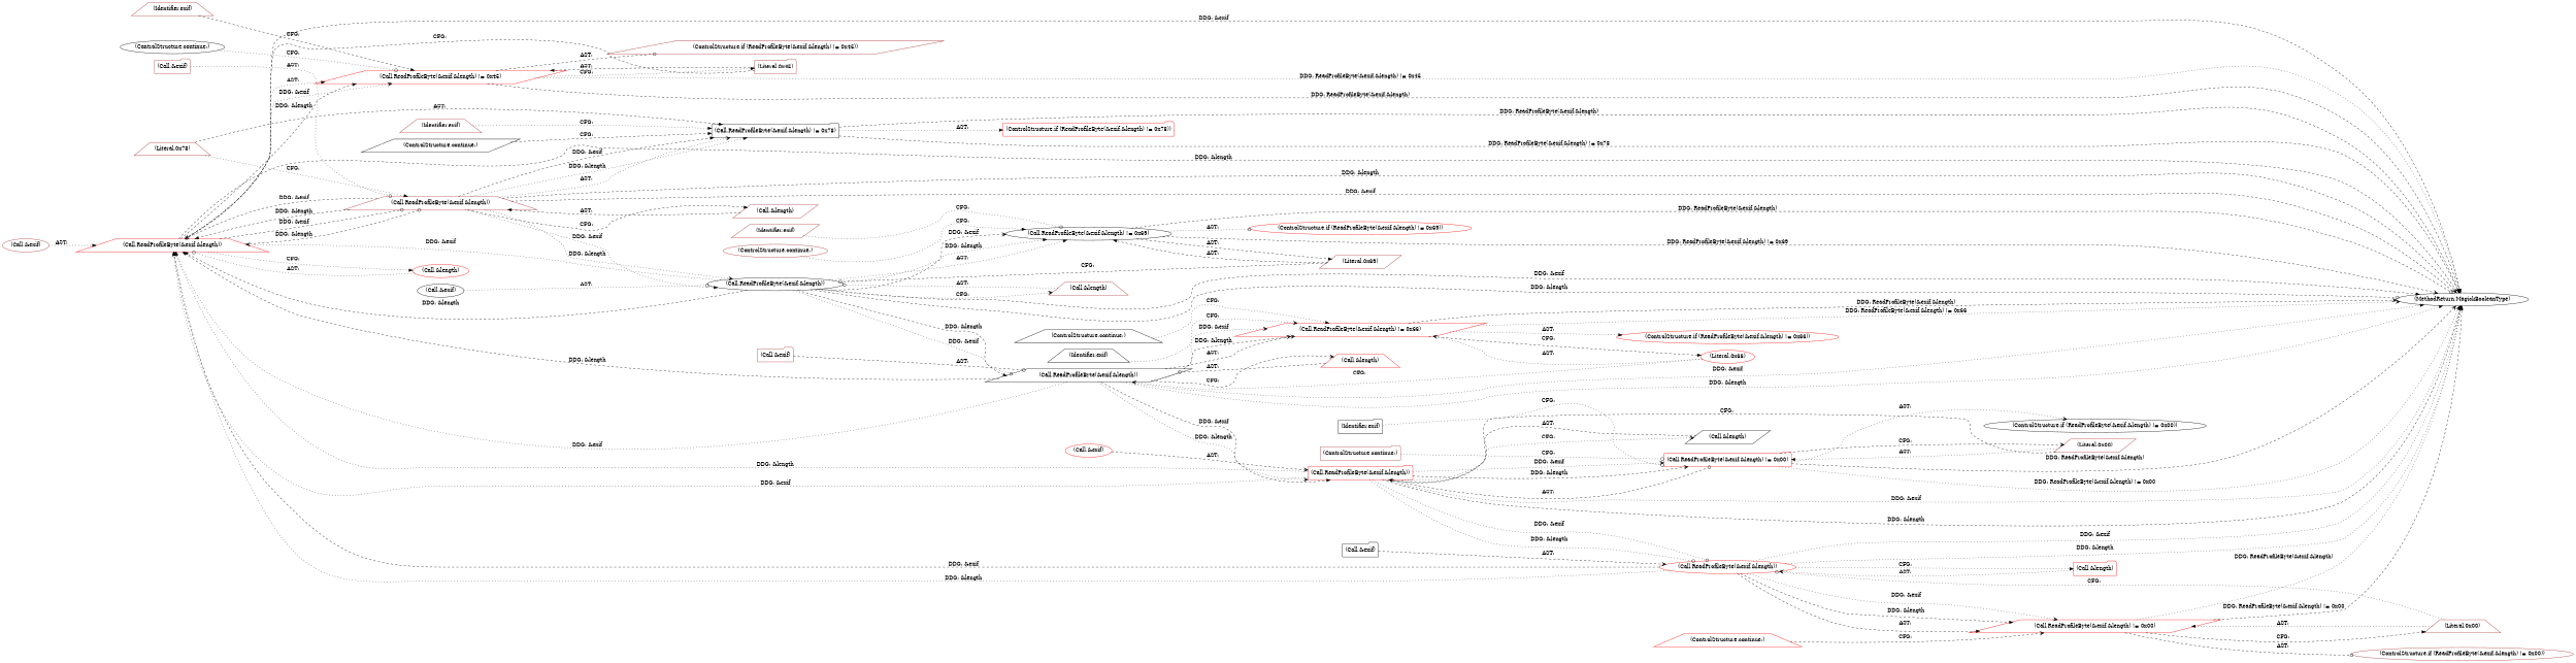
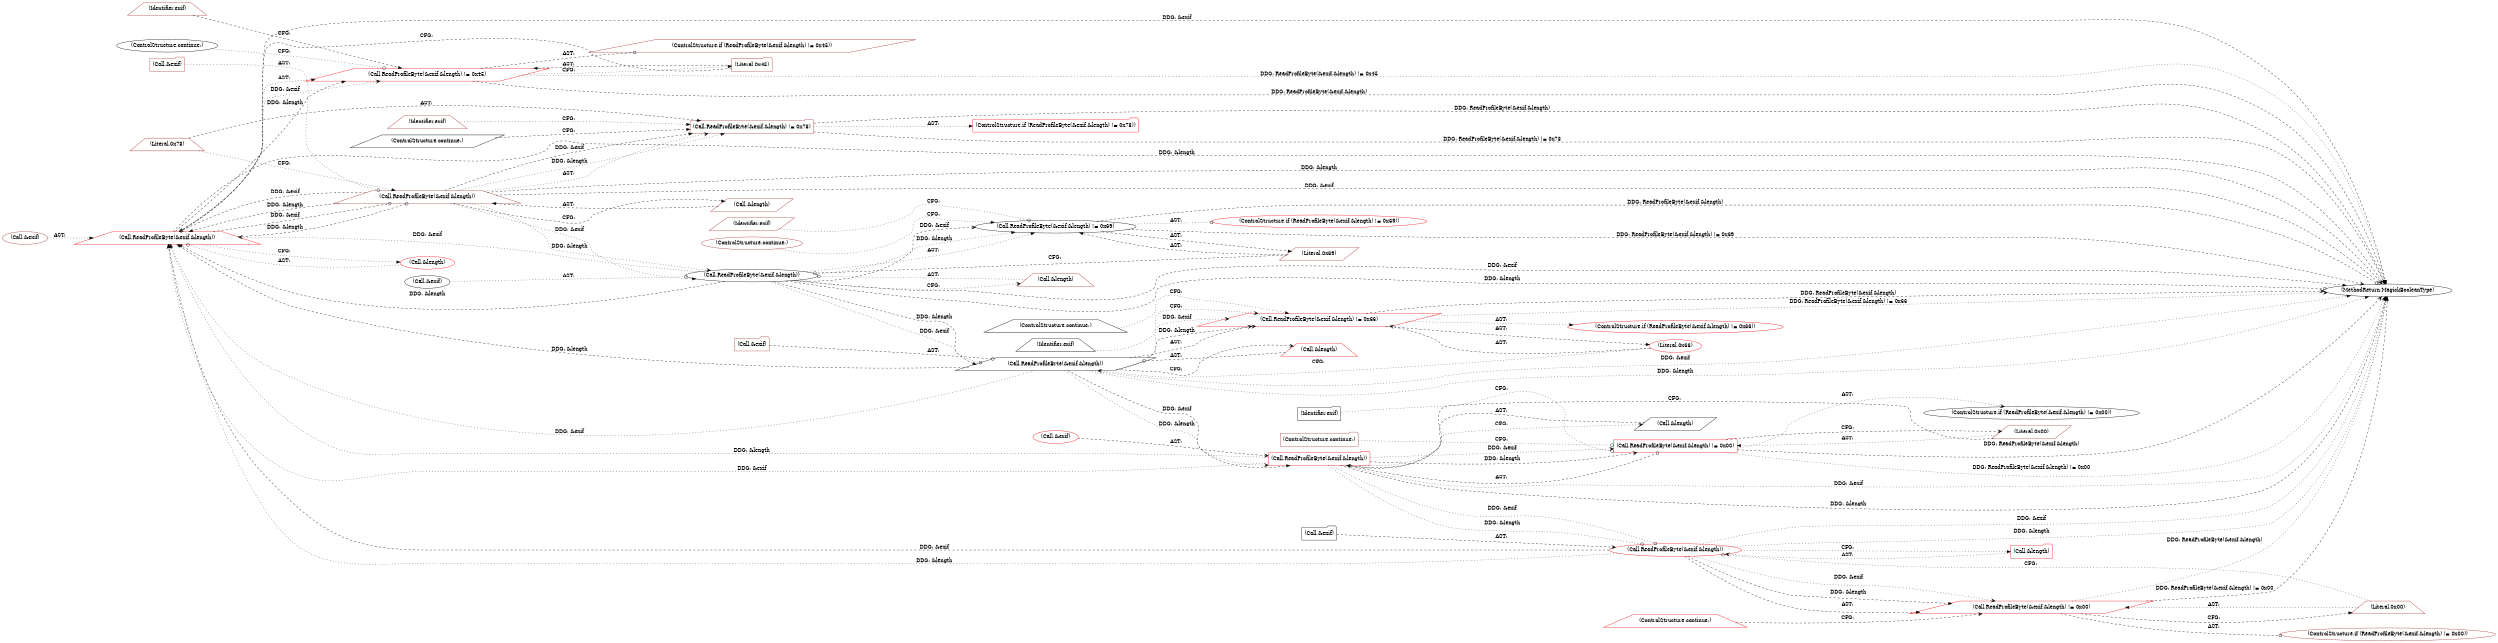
  digraph {
    rankdir=LR
    node [color=brown shape=ellipse]
    edge [arrowhead=normal style=dotted]
    n1 [color=red label="(Call,ReadProfileByte(&exif,&length))" shape=trapezium]
    n2 [label="(Call,ReadProfileByte(&exif,&length))" shape=trapezium]
    n3 [color=red label="(Call,ReadProfileByte(&exif,&length) != 0x45)" shape=parallelogram]
    n4 [color=black label="(MethodReturn,MagickBooleanType)"]
    n5 [color=red label="(Call,&length)"]
    n6 [color=black label="(Call,ReadProfileByte(&exif,&length))"]
-   n7 [color=black label="(Call,ReadProfileByte(&exif,&length) != 0x78)" shape=folder]
+   n7 [label="(Call,ReadProfileByte(&exif,&length) != 0x78)" shape=folder]
    n8 [label="(Call,&length)" shape=parallelogram]
    n9 [label="(ControlStructure,if (ReadProfileByte(&exif,&length) != 0x45))" shape=parallelogram]
    n10 [label="(Literal,0x45)" shape=folder]
    n11 [color=black label="(Call,ReadProfileByte(&exif,&length))" shape=parallelogram]
    n12 [color=black label="(Call,ReadProfileByte(&exif,&length) != 0x69)"]
    n13 [label="(Call,&length)" shape=trapezium]
    n14 [color=red label="(Call,ReadProfileByte(&exif,&length))" shape=folder]
    n15 [color=red label="(Call,ReadProfileByte(&exif,&length) != 0x66)" shape=parallelogram]
    n16 [color=red label="(Call,&length)" shape=trapezium]
    n17 [label="(Literal,0x69)" shape=parallelogram]
    n18 [color=red label="(ControlStructure,if (ReadProfileByte(&exif,&length) != 0x69))"]
    n19 [color=red label="(ControlStructure,if (ReadProfileByte(&exif,&length) != 0x78))" shape=folder]
    n20 [color=red label="(Call,ReadProfileByte(&exif,&length))"]
    n21 [color=red label="(Call,ReadProfileByte(&exif,&length) != 0x00)" shape=parallelogram]
    n22 [color=red label="(Call,&length)" shape=folder]
    n23 [label="(ControlStructure,if (ReadProfileByte(&exif,&length) != 0x00))"]
    n24 [label="(Literal,0x00)" shape=trapezium]
    n25 [color=red label="(Call,ReadProfileByte(&exif,&length) != 0x00)" shape=folder]
    n26 [color=black label="(Call,&length)" shape=parallelogram]
    n27 [color=black label="(ControlStructure,if (ReadProfileByte(&exif,&length) != 0x00))"]
    n28 [label="(Literal,0x00)" shape=parallelogram]
    n29 [color=red label="(Literal,0x66)"]
    n30 [color=red label="(ControlStructure,if (ReadProfileByte(&exif,&length) != 0x66))"]
    n31 [label="(Literal,0x78)" shape=trapezium]
    n32 [label="(Identifier,exif)" shape=trapezium]
    n33 [color=black label="(ControlStructure,continue;)"]
    n34 [label="(Identifier,exif)" shape=trapezium]
    n35 [label="(Call,&exif)" shape=folder]
    n36 [color=black label="(ControlStructure,continue;)" shape=parallelogram]
    n37 [label="(ControlStructure,continue;)" shape=folder]
    n38 [label="(Call,&exif)" shape=folder]
    n39 [color=black label="(Identifier,exif)" shape=folder]
    n40 [label="(Call,&exif)"]
    n41 [label="(Identifier,exif)" shape=parallelogram]
    n42 [color=black label="(Identifier,exif)" shape=trapezium]
    n43 [color=red label="(Call,&exif)"]
    n44 [color=black label="(Call,&exif)"]
    n45 [color=black label="(Call,&exif)" shape=folder]
    n46 [color=red label="(ControlStructure,continue;)" shape=trapezium]
    n47 [label="(ControlStructure,continue;)"]
    n48 [color=black label="(ControlStructure,continue;)" shape=trapezium]
    n1 -> n2 [arrowhead=odot label="DDG: &exif" style=dashed]
    n1 -> n2 [arrowhead=odot label="DDG: &length" style=dashed]
    n1 -> n3 [label="AST: "]
    n1 -> n3 [arrowhead=vee label="DDG: &exif"]
    n1 -> n3 [label="DDG: &length" style=dashed]
    n1 -> n4 [label="DDG: &exif" style=dashed]
    n1 -> n4 [arrowhead=odot label="DDG: &length" style=dashed]
    n1 -> n5 [label="CFG: "]
    n2 -> n1 [arrowhead=odot label="DDG: &exif" style=dashed]
    n2 -> n1 [label="DDG: &length" style=dashed]
    n2 -> n4 [arrowhead=odot label="DDG: &exif" style=dashed]
    n2 -> n4 [arrowhead=vee label="DDG: &length" style=dashed]
    n2 -> n6 [label="DDG: &exif"]
    n2 -> n6 [arrowhead=vee label="DDG: &length"]
    n2 -> n7 [arrowhead=vee label="AST: "]
    n2 -> n7 [label="DDG: &exif" style=dashed]
    n2 -> n7 [label="DDG: &length"]
    n2 -> n8 [label="CFG: " style=dashed]
    n3 -> n4 [label="DDG: ReadProfileByte(&exif,&length)" style=dashed]
    n3 -> n4 [label="DDG: ReadProfileByte(&exif,&length) != 0x45"]
    n3 -> n9 [arrowhead=odot label="AST: " style=dashed]
    n3 -> n10 [label="CFG: "]
    n5 -> n1 [arrowhead=odot label="AST: "]
    n6 -> n1 [arrowhead=vee label="DDG: &exif"]
    n6 -> n1 [label="DDG: &length" style=dashed]
    n6 -> n4 [label="DDG: &exif" style=dashed]
    n6 -> n4 [arrowhead=odot label="DDG: &length" style=dashed]
    n6 -> n11 [arrowhead=odot label="DDG: &exif"]
    n6 -> n11 [label="DDG: &length" style=dashed]
    n6 -> n12 [label="AST: "]
    n6 -> n12 [arrowhead=vee label="DDG: &exif" style=dashed]
    n6 -> n12 [label="DDG: &length"]
    n6 -> n13 [arrowhead=vee label="CFG: "]
    n7 -> n4 [label="DDG: ReadProfileByte(&exif,&length)" style=dashed]
    n7 -> n4 [label="DDG: ReadProfileByte(&exif,&length) != 0x78" style=dashed]
    n7 -> n19 [label="AST: "]
    n8 -> n2 [label="AST: " style=dashed]
    n10 -> n1 [arrowhead=vee label="CFG: " style=dashed]
    n10 -> n3 [label="AST: " style=dashed]
    n11 -> n1 [label="DDG: &exif"]
    n11 -> n1 [label="DDG: &length" style=dashed]
    n11 -> n4 [label="DDG: &exif"]
    n11 -> n4 [label="DDG: &length"]
    n11 -> n14 [label="DDG: &exif" style=dashed]
    n11 -> n14 [arrowhead=vee label="DDG: &length"]
    n11 -> n15 [arrowhead=vee label="AST: " style=dashed]
    n11 -> n15 [arrowhead=vee label="DDG: &exif"]
    n11 -> n15 [arrowhead=vee label="DDG: &length" style=dashed]
    n11 -> n16 [arrowhead=vee label="CFG: " style=dashed]
    n12 -> n4 [arrowhead=odot label="DDG: ReadProfileByte(&exif,&length)" style=dashed]
    n12 -> n4 [arrowhead=vee label="DDG: ReadProfileByte(&exif,&length) != 0x69" style=dashed]
    n12 -> n17 [label="AST: " style=dashed]
    n12 -> n18 [arrowhead=odot label="AST: "]
    n13 -> n6 [arrowhead=odot label="AST: "]
    n14 -> n1 [arrowhead=vee label="DDG: &exif"]
    n14 -> n1 [arrowhead=odot label="DDG: &length"]
    n14 -> n4 [label="DDG: &exif"]
    n14 -> n4 [arrowhead=vee label="DDG: &length" style=dashed]
    n14 -> n20 [arrowhead=odot label="DDG: &exif"]
    n14 -> n20 [arrowhead=odot label="DDG: &length"]
    n14 -> n25 [arrowhead=odot label="AST: " style=dashed]
    n14 -> n25 [arrowhead=vee label="DDG: &exif"]
    n14 -> n25 [arrowhead=vee label="DDG: &length" style=dashed]
    n14 -> n26 [arrowhead=vee label="CFG: "]
    n15 -> n4 [arrowhead=vee label="DDG: ReadProfileByte(&exif,&length)" style=dashed]
    n15 -> n4 [arrowhead=vee label="DDG: ReadProfileByte(&exif,&length) != 0x66"]
-   n15 -> n29 [label="CFG: " style=dashed]
+   n15 -> n29 [label="AST: " style=dashed]
    n15 -> n30 [label="AST: "]
    n16 -> n11 [arrowhead=odot label="AST: " style=dashed]
    n17 -> n6 [arrowhead=odot label="CFG: " style=dashed]
    n17 -> n12 [label="AST: " style=dashed]
    n20 -> n1 [label="DDG: &exif" style=dashed]
    n20 -> n1 [arrowhead=vee label="DDG: &length"]
    n20 -> n4 [arrowhead=vee label="DDG: &exif"]
    n20 -> n4 [arrowhead=odot label="DDG: &length"]
    n20 -> n21 [label="AST: " style=dashed]
    n20 -> n21 [arrowhead=vee label="DDG: &exif"]
    n20 -> n21 [label="DDG: &length" style=dashed]
    n20 -> n22 [label="CFG: "]
    n21 -> n4 [arrowhead=vee label="DDG: ReadProfileByte(&exif,&length)"]
    n21 -> n4 [label="DDG: ReadProfileByte(&exif,&length) != 0x00" style=dashed]
    n21 -> n23 [arrowhead=odot label="AST: " style=dashed]
    n21 -> n24 [label="CFG: " style=dashed]
    n22 -> n20 [arrowhead=vee label="AST: "]
    n24 -> n20 [arrowhead=odot label="CFG: "]
    n24 -> n21 [label="AST: "]
    n25 -> n4 [arrowhead=vee label="DDG: ReadProfileByte(&exif,&length)" style=dashed]
    n25 -> n4 [arrowhead=vee label="DDG: ReadProfileByte(&exif,&length) != 0x00"]
    n25 -> n27 [arrowhead=vee label="AST: "]
    n25 -> n28 [arrowhead=vee label="CFG: " style=dashed]
    n26 -> n14 [arrowhead=odot label="AST: " style=dashed]
    n28 -> n14 [label="CFG: " style=dashed]
    n28 -> n25 [label="AST: "]
    n29 -> n11 [arrowhead=vee label="CFG: "]
-   n29 -> n15 [arrowhead=vee label="AST: "]
+   n29 -> n15 [arrowhead=vee label="AST: " style=dashed]
    n31 -> n2 [label="CFG: "]
    n31 -> n7 [label="AST: " style=dashed]
    n32 -> n7 [label="CFG: "]
    n33 -> n3 [arrowhead=odot label="CFG: "]
    n34 -> n3 [label="CFG: " style=dashed]
    n35 -> n2 [arrowhead=odot label="AST: "]
    n36 -> n7 [label="CFG: " style=dashed]
    n37 -> n25 [arrowhead=odot label="CFG: "]
    n38 -> n11 [arrowhead=odot label="AST: " style=dashed]
    n39 -> n25 [arrowhead=odot label="CFG: "]
    n40 -> n1 [label="AST: "]
    n41 -> n12 [arrowhead=odot label="CFG: "]
    n42 -> n15 [arrowhead=vee label="CFG: "]
    n43 -> n14 [arrowhead=vee label="AST: " style=dashed]
    n44 -> n6 [arrowhead=odot label="AST: "]
    n45 -> n20 [arrowhead=vee label="AST: " style=dashed]
    n46 -> n21 [arrowhead=vee label="CFG: " style=dashed]
    n47 -> n12 [label="CFG: "]
    n48 -> n15 [label="CFG: "]
  }
